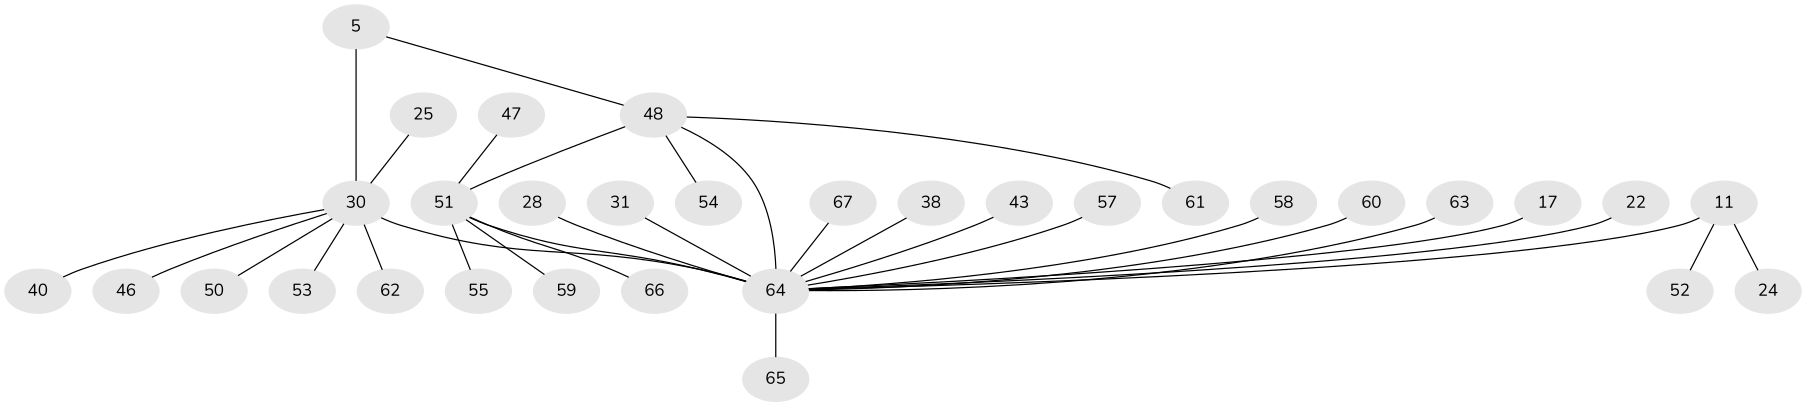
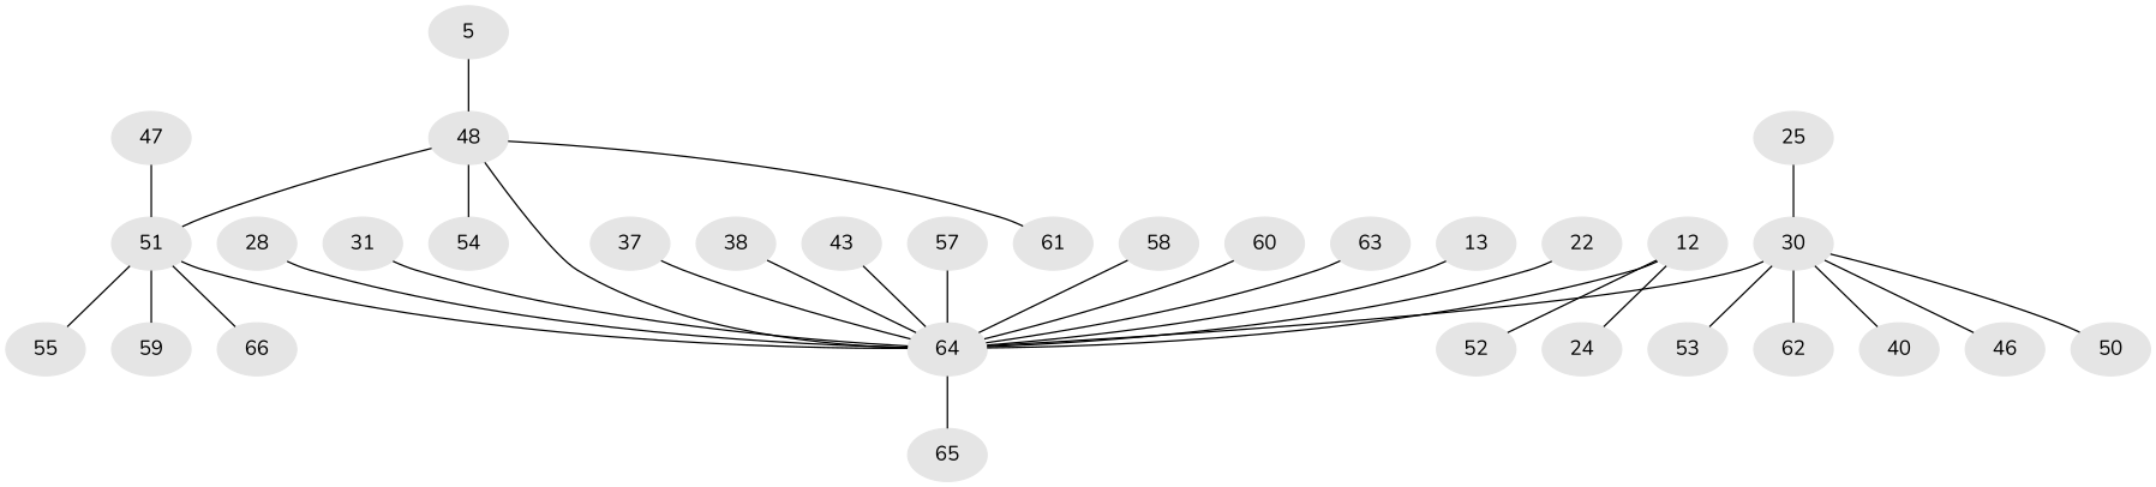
  graph {
    fontname=Nunito
    node [color=gray90 fontname=Nunito style=filled]
    edge [fontname=Nunito]
    30 [super="+6"]
    64 [super="+3+16+10+42"]
    40
    46
    50
    53 [super="+35"]
    62
    5
    48 [super="+21+32"]
    51 [super="+44+15+49"]
    54
    61
-   12 [super="+11" label=11]
+   12 [super="+11"]
    24
    52
    65
-   17
+   17 [label=13]
    22
    25
    28
    31
-   37 [label=67]
+   37
    38
    43
    55 [super="+33"]
    59
    66
    47
    57 [super="+34"]
    58
    60
    63
    30 -- 64 [weight=4]
    30 -- 40
    30 -- 46
    30 -- 50
    30 -- 53
    30 -- 62
    64 -- 65
-   5 -- 30 [weight=2]
    5 -- 48
    48 -- 64
    48 -- 51 [weight=2]
    48 -- 54
    48 -- 61
    51 -- 64 [weight=6]
    51 -- 55
    51 -- 59
    51 -- 66
    12 -- 64 [weight=4]
    12 -- 24
    12 -- 52
    17 -- 64
    22 -- 64
    25 -- 30
    28 -- 64
    31 -- 64 [weight=2]
    37 -- 64
    38 -- 64
    43 -- 64
    47 -- 51
    57 -- 64
    58 -- 64
    60 -- 64
    63 -- 64
  }
